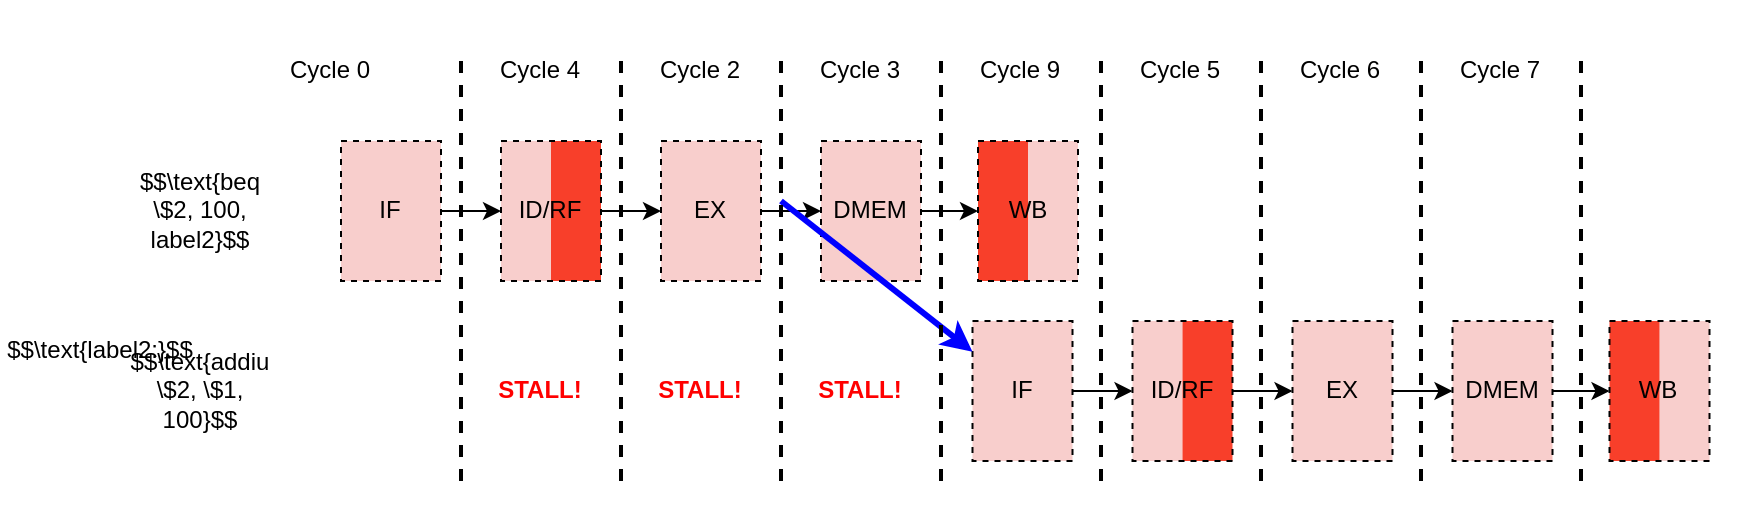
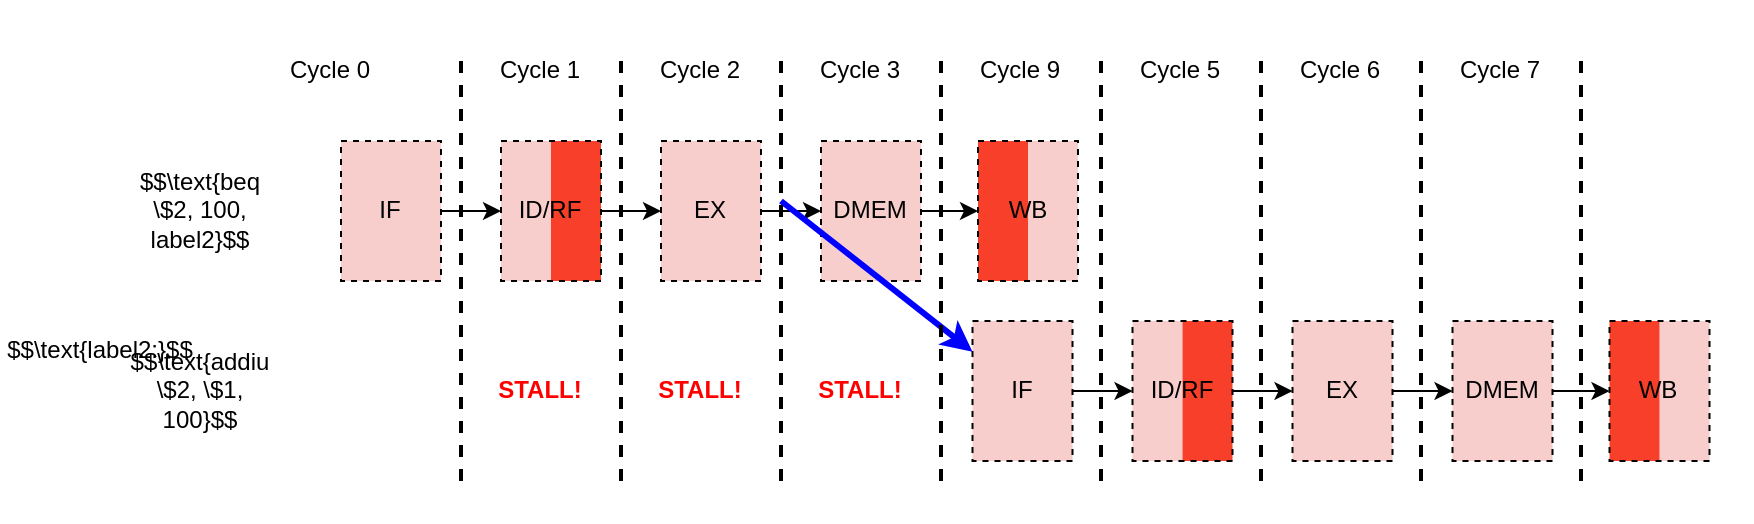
  <mxCell id="0" />
  <mxCell id="1" parent="0" />
  <mxCell id="2" style="edgeStyle=orthogonalEdgeStyle;rounded=0;orthogonalLoop=1;jettySize=auto;html=1;exitX=1;exitY=0.5;exitDx=0;exitDy=0;entryX=0;entryY=0.5;entryDx=0;entryDy=0;" edge="1" parent="1" source="12" target="4"><mxGeometry relative="1" as="geometry"><mxPoint x="400" y="105" as="sourcePoint" /></mxGeometry></mxCell>
  <mxCell id="3" style="edgeStyle=orthogonalEdgeStyle;rounded=0;orthogonalLoop=1;jettySize=auto;html=1;exitX=1;exitY=0.5;exitDx=0;exitDy=0;entryX=0;entryY=0.5;entryDx=0;entryDy=0;" edge="1" parent="1" source="4" target="8"><mxGeometry relative="1" as="geometry" /></mxCell>
  <mxCell id="4" value="EX" style="rounded=0;whiteSpace=wrap;html=1;dashed=1;fillColor=#f8cecc;strokeColor=#000000;" vertex="1" parent="1"><mxGeometry x="330" y="70" width="50" height="70" as="geometry" /></mxCell>
  <mxCell id="5" style="edgeStyle=orthogonalEdgeStyle;rounded=0;orthogonalLoop=1;jettySize=auto;html=1;exitX=1;exitY=0.5;exitDx=0;exitDy=0;entryX=0;entryY=0.5;entryDx=0;entryDy=0;" edge="1" parent="1" source="6" target="12"><mxGeometry relative="1" as="geometry" /></mxCell>
  <mxCell id="6" value="IF" style="rounded=0;whiteSpace=wrap;html=1;dashed=1;fillColor=#f8cecc;strokeColor=#000000;" vertex="1" parent="1"><mxGeometry x="170" y="70" width="50" height="70" as="geometry" /></mxCell>
  <mxCell id="7" style="edgeStyle=orthogonalEdgeStyle;rounded=0;orthogonalLoop=1;jettySize=auto;html=1;exitX=1;exitY=0.5;exitDx=0;exitDy=0;entryX=0;entryY=0.5;entryDx=0;entryDy=0;" edge="1" parent="1" source="8" target="16"><mxGeometry relative="1" as="geometry" /></mxCell>
  <mxCell id="8" value="DMEM" style="rounded=0;whiteSpace=wrap;html=1;fillColor=#f8cecc;strokeColor=#000000;strokeWidth=1;dashed=1;" vertex="1" parent="1"><mxGeometry x="410" y="70" width="50" height="70" as="geometry" /></mxCell>
  <mxCell id="9" value="" style="group" vertex="1" connectable="0" parent="1"><mxGeometry x="250" y="70" width="50" height="70" as="geometry" /></mxCell>
  <mxCell id="10" value="" style="rounded=0;whiteSpace=wrap;html=1;dashed=1;strokeColor=none;fillColor=#f8cecc;" vertex="1" parent="9"><mxGeometry width="25" height="70" as="geometry" /></mxCell>
  <mxCell id="11" value="" style="rounded=0;whiteSpace=wrap;html=1;dashed=1;strokeColor=none;fillColor=#F83F2A;" vertex="1" parent="9"><mxGeometry x="25" width="25" height="70" as="geometry" /></mxCell>
  <mxCell id="12" value="ID/RF" style="rounded=0;whiteSpace=wrap;html=1;dashed=1;fillColor=none;strokeColor=default;" vertex="1" parent="9"><mxGeometry width="50" height="70" as="geometry" /></mxCell>
  <mxCell id="13" value="" style="group" vertex="1" connectable="0" parent="1"><mxGeometry x="488.5" y="70" width="50" height="70" as="geometry" /></mxCell>
  <mxCell id="14" value="" style="rounded=0;whiteSpace=wrap;html=1;dashed=1;strokeColor=none;fillColor=#f8cecc;" vertex="1" parent="13"><mxGeometry x="25" width="25" height="70" as="geometry" /></mxCell>
  <mxCell id="15" value="" style="rounded=0;whiteSpace=wrap;html=1;dashed=1;strokeColor=none;fillColor=#F83F2A;" vertex="1" parent="13"><mxGeometry width="25" height="70" as="geometry" /></mxCell>
  <mxCell id="16" value="WB" style="rounded=0;whiteSpace=wrap;html=1;dashed=1;fillColor=none;strokeColor=default;" vertex="1" parent="13"><mxGeometry width="50" height="70" as="geometry" /></mxCell>
- <mxCell id="17" value="Cycle 4" style="text;html=1;strokeColor=none;fillColor=none;align=center;verticalAlign=middle;whiteSpace=wrap;rounded=0;strokeWidth=4;" vertex="1" parent="1"><mxGeometry x="230" y="20" width="80" height="30" as="geometry" /></mxCell>
+ <mxCell id="17" value="Cycle 1" style="text;html=1;strokeColor=none;fillColor=none;align=center;verticalAlign=middle;whiteSpace=wrap;rounded=0;strokeWidth=4;" vertex="1" parent="1"><mxGeometry x="230" y="20" width="80" height="30" as="geometry" /></mxCell>
  <mxCell id="18" value="Cycle 0" style="text;html=1;strokeColor=none;fillColor=none;align=center;verticalAlign=middle;whiteSpace=wrap;rounded=0;strokeWidth=4;" vertex="1" parent="1"><mxGeometry x="125" y="20" width="80" height="30" as="geometry" /></mxCell>
  <mxCell id="19" value="Cycle 2" style="text;html=1;strokeColor=none;fillColor=none;align=center;verticalAlign=middle;whiteSpace=wrap;rounded=0;strokeWidth=4;" vertex="1" parent="1"><mxGeometry x="310" y="20" width="80" height="30" as="geometry" /></mxCell>
  <mxCell id="20" value="Cycle 3" style="text;html=1;strokeColor=none;fillColor=none;align=center;verticalAlign=middle;whiteSpace=wrap;rounded=0;strokeWidth=4;" vertex="1" parent="1"><mxGeometry x="390" y="20" width="80" height="30" as="geometry" /></mxCell>
  <mxCell id="21" value="Cycle 9" style="text;html=1;strokeColor=none;fillColor=none;align=center;verticalAlign=middle;whiteSpace=wrap;rounded=0;strokeWidth=4;" vertex="1" parent="1"><mxGeometry x="470" y="20" width="80" height="30" as="geometry" /></mxCell>
  <mxCell id="22" value="Cycle 5" style="text;html=1;strokeColor=none;fillColor=none;align=center;verticalAlign=middle;whiteSpace=wrap;rounded=0;strokeWidth=4;" vertex="1" parent="1"><mxGeometry x="550" y="20" width="80" height="30" as="geometry" /></mxCell>
  <mxCell id="23" value="Cycle 6" style="text;html=1;strokeColor=none;fillColor=none;align=center;verticalAlign=middle;whiteSpace=wrap;rounded=0;strokeWidth=4;" vertex="1" parent="1"><mxGeometry x="630" y="20" width="80" height="30" as="geometry" /></mxCell>
  <mxCell id="24" value="Cycle 7" style="text;html=1;strokeColor=none;fillColor=none;align=center;verticalAlign=middle;whiteSpace=wrap;rounded=0;strokeWidth=4;" vertex="1" parent="1"><mxGeometry x="710" y="20" width="80" height="30" as="geometry" /></mxCell>
  <mxCell id="25" value="$$\text{beq \$2, 100, label2}$$" style="text;html=1;strokeColor=none;fillColor=none;align=center;verticalAlign=middle;whiteSpace=wrap;rounded=0;" vertex="1" parent="1"><mxGeometry x="70" y="90" width="60" height="30" as="geometry" /></mxCell>
  <mxCell id="26" value="$$\text{addiu \$2, \$1, 100}$$" style="text;html=1;strokeColor=none;fillColor=none;align=center;verticalAlign=middle;whiteSpace=wrap;rounded=0;" vertex="1" parent="1"><mxGeometry x="70" y="180" width="60" height="30" as="geometry" /></mxCell>
  <mxCell id="27" style="edgeStyle=orthogonalEdgeStyle;rounded=0;orthogonalLoop=1;jettySize=auto;html=1;exitX=1;exitY=0.5;exitDx=0;exitDy=0;entryX=0;entryY=0.5;entryDx=0;entryDy=0;" edge="1" parent="1" source="37" target="29"><mxGeometry relative="1" as="geometry"><mxPoint x="715.75" y="195" as="sourcePoint" /></mxGeometry></mxCell>
  <mxCell id="28" style="edgeStyle=orthogonalEdgeStyle;rounded=0;orthogonalLoop=1;jettySize=auto;html=1;exitX=1;exitY=0.5;exitDx=0;exitDy=0;entryX=0;entryY=0.5;entryDx=0;entryDy=0;" edge="1" parent="1" source="29" target="33"><mxGeometry relative="1" as="geometry" /></mxCell>
  <mxCell id="29" value="EX" style="rounded=0;whiteSpace=wrap;html=1;dashed=1;fillColor=#f8cecc;strokeColor=#000000;" vertex="1" parent="1"><mxGeometry x="645.75" y="160" width="50" height="70" as="geometry" /></mxCell>
  <mxCell id="30" style="edgeStyle=orthogonalEdgeStyle;rounded=0;orthogonalLoop=1;jettySize=auto;html=1;exitX=1;exitY=0.5;exitDx=0;exitDy=0;entryX=0;entryY=0.5;entryDx=0;entryDy=0;" edge="1" parent="1" source="31" target="37"><mxGeometry relative="1" as="geometry" /></mxCell>
  <mxCell id="31" value="IF" style="rounded=0;whiteSpace=wrap;html=1;dashed=1;fillColor=#f8cecc;strokeColor=#000000;" vertex="1" parent="1"><mxGeometry x="485.75" y="160" width="50" height="70" as="geometry" /></mxCell>
  <mxCell id="32" style="edgeStyle=orthogonalEdgeStyle;rounded=0;orthogonalLoop=1;jettySize=auto;html=1;exitX=1;exitY=0.5;exitDx=0;exitDy=0;entryX=0;entryY=0.5;entryDx=0;entryDy=0;" edge="1" parent="1" source="33" target="41"><mxGeometry relative="1" as="geometry" /></mxCell>
  <mxCell id="33" value="DMEM" style="rounded=0;whiteSpace=wrap;html=1;fillColor=#f8cecc;strokeColor=#000000;strokeWidth=1;dashed=1;" vertex="1" parent="1"><mxGeometry x="725.75" y="160" width="50" height="70" as="geometry" /></mxCell>
  <mxCell id="34" value="" style="group" vertex="1" connectable="0" parent="1"><mxGeometry x="565.75" y="160" width="50" height="70" as="geometry" /></mxCell>
  <mxCell id="35" value="" style="rounded=0;whiteSpace=wrap;html=1;dashed=1;strokeColor=none;fillColor=#f8cecc;" vertex="1" parent="34"><mxGeometry width="25" height="70" as="geometry" /></mxCell>
  <mxCell id="36" value="" style="rounded=0;whiteSpace=wrap;html=1;dashed=1;strokeColor=none;fillColor=#F83F2A;" vertex="1" parent="34"><mxGeometry x="25" width="25" height="70" as="geometry" /></mxCell>
  <mxCell id="37" value="ID/RF" style="rounded=0;whiteSpace=wrap;html=1;dashed=1;fillColor=none;strokeColor=default;" vertex="1" parent="34"><mxGeometry width="50" height="70" as="geometry" /></mxCell>
  <mxCell id="38" value="" style="group" vertex="1" connectable="0" parent="1"><mxGeometry x="804.25" y="160" width="50" height="70" as="geometry" /></mxCell>
  <mxCell id="39" value="" style="rounded=0;whiteSpace=wrap;html=1;dashed=1;strokeColor=none;fillColor=#f8cecc;" vertex="1" parent="38"><mxGeometry x="25" width="25" height="70" as="geometry" /></mxCell>
  <mxCell id="40" value="" style="rounded=0;whiteSpace=wrap;html=1;dashed=1;strokeColor=none;fillColor=#F83F2A;" vertex="1" parent="38"><mxGeometry width="25" height="70" as="geometry" /></mxCell>
  <mxCell id="41" value="WB" style="rounded=0;whiteSpace=wrap;html=1;dashed=1;fillColor=none;strokeColor=default;" vertex="1" parent="38"><mxGeometry width="50" height="70" as="geometry" /></mxCell>
  <mxCell id="42" style="rounded=0;orthogonalLoop=1;jettySize=auto;html=1;strokeWidth=3;strokeColor=#0000FF;" edge="1" parent="1" target="31"><mxGeometry relative="1" as="geometry"><mxPoint x="390" y="100" as="sourcePoint" /><mxPoint x="513.5" y="250" as="targetPoint" /></mxGeometry></mxCell>
  <mxCell id="43" value="STALL!" style="text;html=1;strokeColor=none;fillColor=none;align=center;verticalAlign=middle;whiteSpace=wrap;rounded=0;fontStyle=1;fontColor=#FF0000;" vertex="1" parent="1"><mxGeometry x="400" y="180" width="60" height="30" as="geometry" /></mxCell>
  <mxCell id="44" value="STALL!" style="text;html=1;strokeColor=none;fillColor=none;align=center;verticalAlign=middle;whiteSpace=wrap;rounded=0;fontStyle=1;fontColor=#FF0000;" vertex="1" parent="1"><mxGeometry x="320" y="180" width="60" height="30" as="geometry" /></mxCell>
  <mxCell id="45" value="STALL!" style="text;html=1;strokeColor=none;fillColor=none;align=center;verticalAlign=middle;whiteSpace=wrap;rounded=0;fontStyle=1;fontColor=#FF0000;" vertex="1" parent="1"><mxGeometry x="240" y="180" width="60" height="30" as="geometry" /></mxCell>
  <mxCell id="46" value="$$\text{label2:}$$" style="text;html=1;strokeColor=none;fillColor=none;align=center;verticalAlign=middle;whiteSpace=wrap;rounded=0;" vertex="1" parent="1"><mxGeometry x="20" y="160" width="60" height="30" as="geometry" /></mxCell>
  <mxCell id="47" value="" style="group" vertex="1" connectable="0" parent="1"><mxGeometry x="230" y="30" width="560" height="210" as="geometry" /></mxCell>
  <mxCell id="48" value="" style="endArrow=none;dashed=1;html=1;strokeWidth=2;rounded=0;" edge="1" parent="47"><mxGeometry width="50" height="50" relative="1" as="geometry"><mxPoint as="sourcePoint" /><mxPoint y="210.0" as="targetPoint" /></mxGeometry></mxCell>
  <mxCell id="49" value="" style="endArrow=none;dashed=1;html=1;strokeWidth=2;rounded=0;" edge="1" parent="47"><mxGeometry width="50" height="50" relative="1" as="geometry"><mxPoint x="80" as="sourcePoint" /><mxPoint x="80" y="210.0" as="targetPoint" /></mxGeometry></mxCell>
  <mxCell id="50" value="" style="endArrow=none;dashed=1;html=1;strokeWidth=2;rounded=0;" edge="1" parent="47"><mxGeometry width="50" height="50" relative="1" as="geometry"><mxPoint x="160" as="sourcePoint" /><mxPoint x="160" y="210.0" as="targetPoint" /></mxGeometry></mxCell>
  <mxCell id="51" value="" style="endArrow=none;dashed=1;html=1;strokeWidth=2;rounded=0;" edge="1" parent="47"><mxGeometry width="50" height="50" relative="1" as="geometry"><mxPoint x="240" as="sourcePoint" /><mxPoint x="240" y="210.0" as="targetPoint" /></mxGeometry></mxCell>
  <mxCell id="52" value="" style="endArrow=none;dashed=1;html=1;strokeWidth=2;rounded=0;" edge="1" parent="47"><mxGeometry width="50" height="50" relative="1" as="geometry"><mxPoint x="320" as="sourcePoint" /><mxPoint x="320" y="210.0" as="targetPoint" /></mxGeometry></mxCell>
  <mxCell id="53" value="" style="endArrow=none;dashed=1;html=1;strokeWidth=2;rounded=0;" edge="1" parent="47"><mxGeometry width="50" height="50" relative="1" as="geometry"><mxPoint x="400" as="sourcePoint" /><mxPoint x="400" y="210.0" as="targetPoint" /></mxGeometry></mxCell>
  <mxCell id="54" value="" style="endArrow=none;dashed=1;html=1;strokeWidth=2;rounded=0;" edge="1" parent="47"><mxGeometry width="50" height="50" relative="1" as="geometry"><mxPoint x="480" as="sourcePoint" /><mxPoint x="480" y="210.0" as="targetPoint" /></mxGeometry></mxCell>
  <mxCell id="55" value="" style="endArrow=none;dashed=1;html=1;strokeWidth=2;rounded=0;" edge="1" parent="47"><mxGeometry width="50" height="50" relative="1" as="geometry"><mxPoint x="560" as="sourcePoint" /><mxPoint x="560" y="210.0" as="targetPoint" /></mxGeometry></mxCell>
